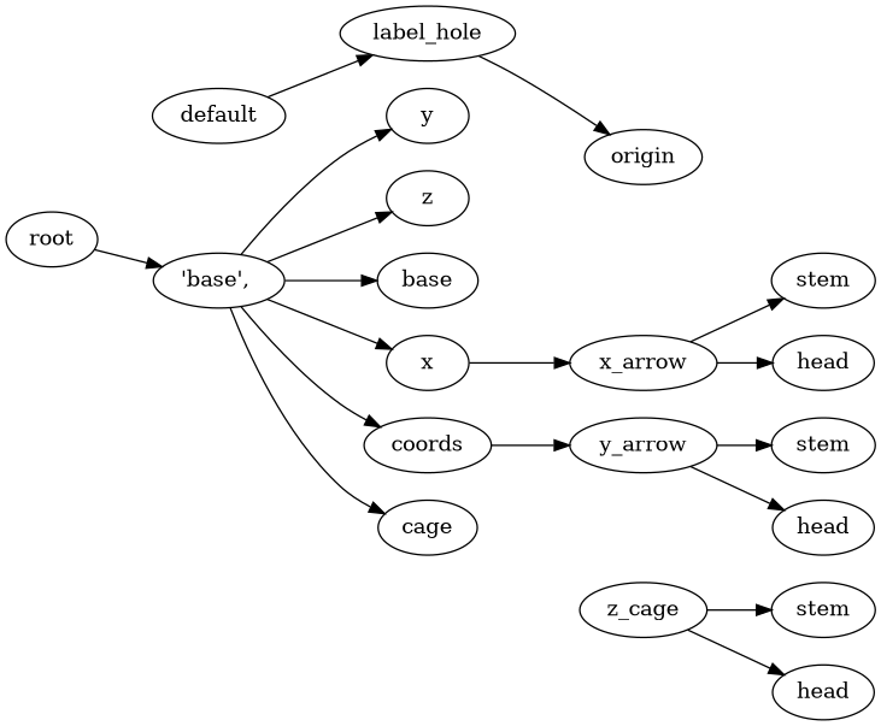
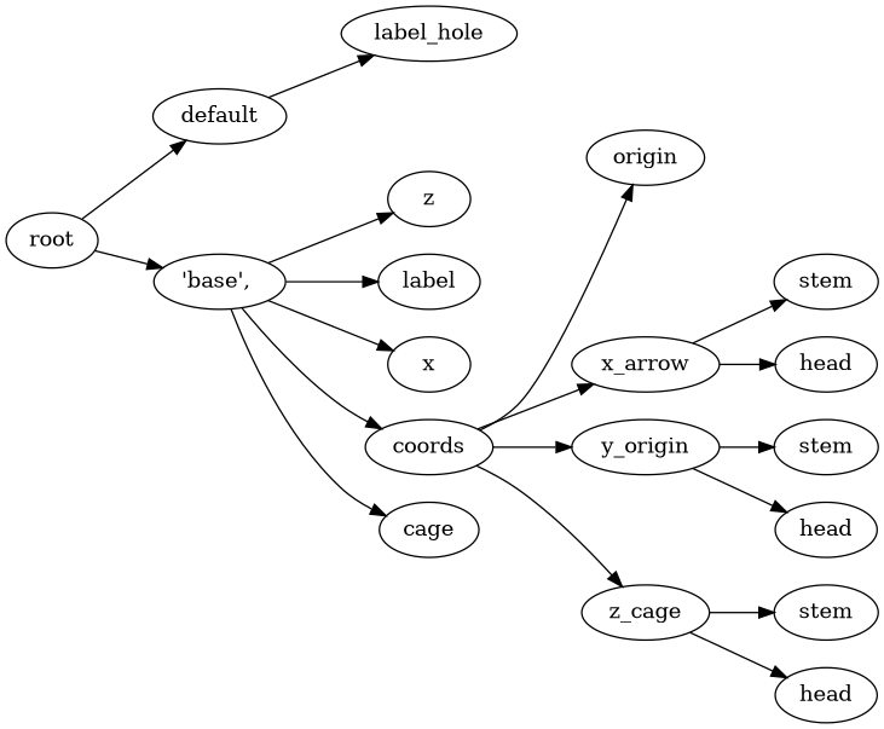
  digraph {
    rankdir=LR
    n1 [label=root]
    n2 [label=default]
    n3 [label="'base',\ "]
    n4 [label=label_hole]
    n5 [label=cage]
    n6 [label=coords]
    n7 [label=x]
-   n8 [label=y]
    n9 [label=z]
-   n10 [label=base]
+   n10 [label=label]
    n11 [label=origin]
    n12 [label=x_arrow]
-   n13 [label=y_arrow]
+   n13 [label=y_origin]
    n14 [label=z_cage]
    n15 [label=stem]
    n16 [label=head]
    n17 [label=stem]
    n18 [label=head]
    n19 [label=stem]
    n20 [label=head]
+   n1 -> n2
    n1 -> n3
    n2 -> n4
    n3 -> n5
    n3 -> n6
    n3 -> n7
-   n3 -> n8
    n3 -> n9
    n3 -> n10
-   n4 -> n11
-   n7 -> n12
+   n6 -> n11
+   n6 -> n12
    n6 -> n13
+   n6 -> n14
    n12 -> n15
    n12 -> n16
    n13 -> n17
    n13 -> n18
    n14 -> n19
    n14 -> n20
  }
